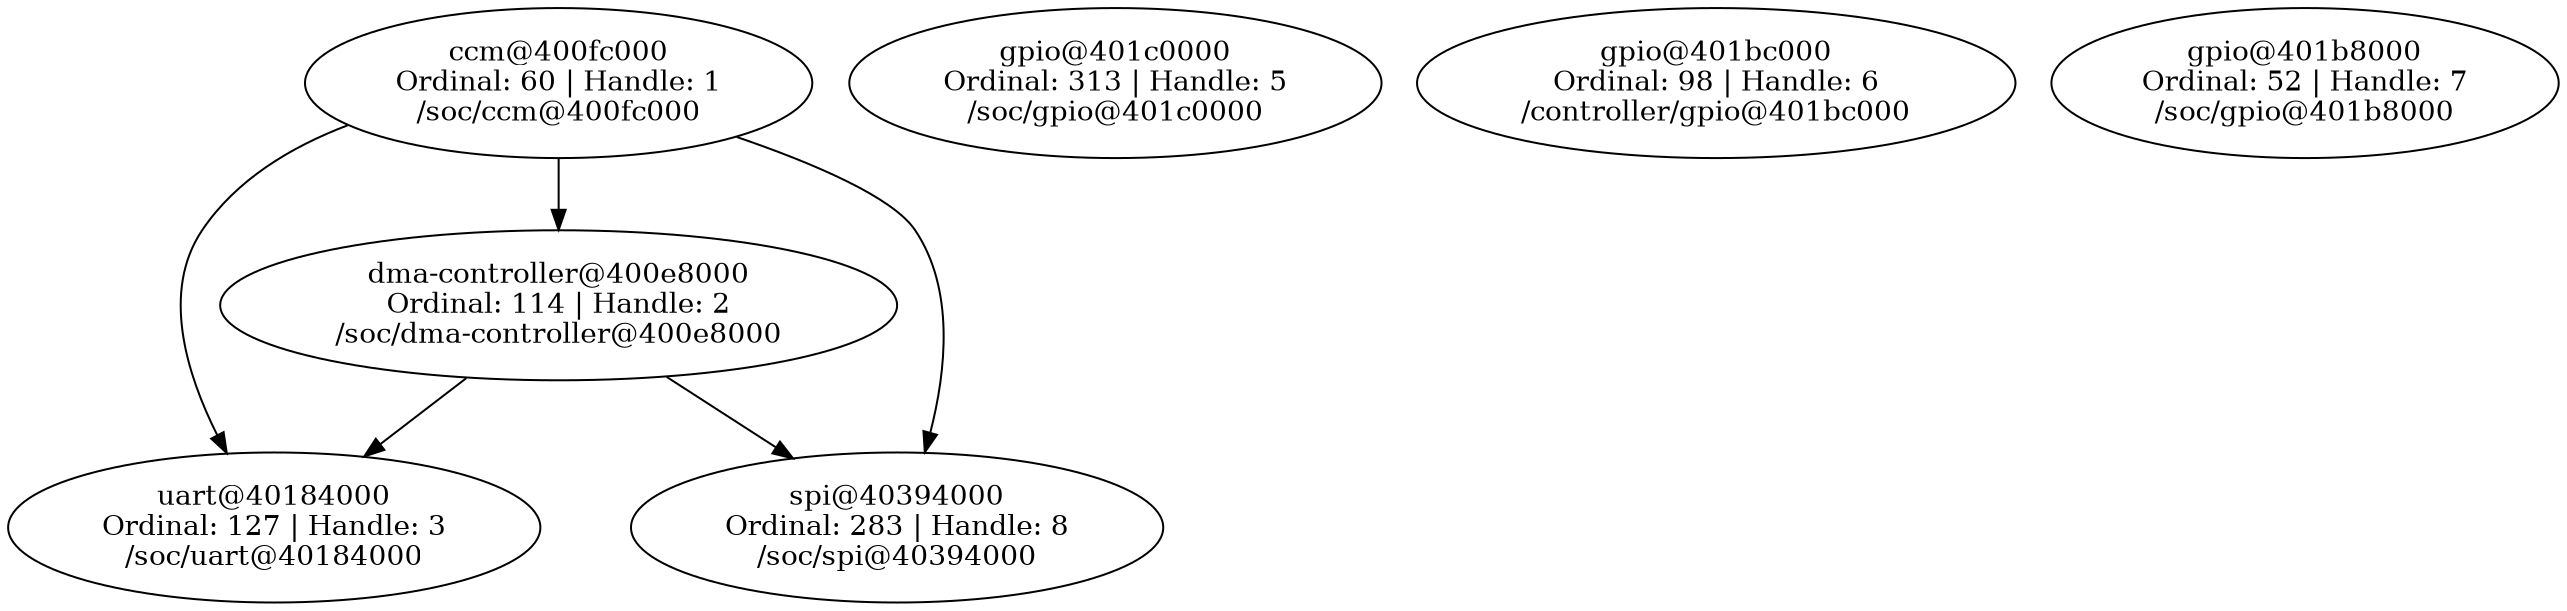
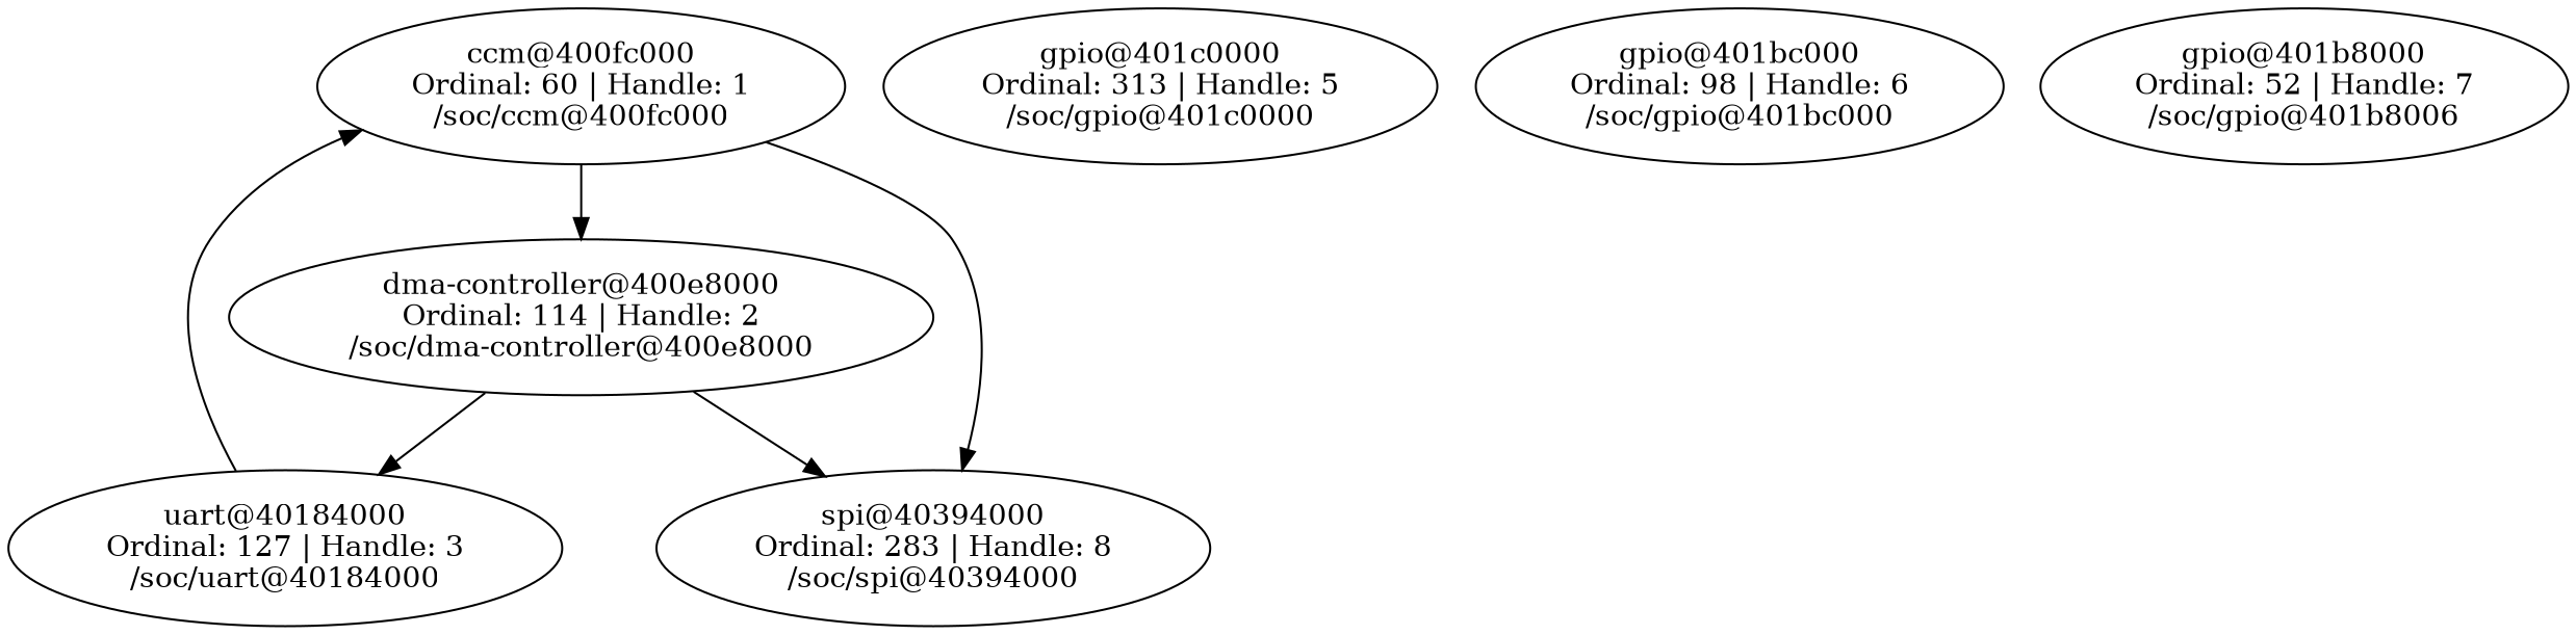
  digraph {
    n1 [label="ccm@400fc000\nOrdinal: 60 | Handle: 1\n/soc/ccm@400fc000"]
    n2 [label="dma-controller@400e8000\nOrdinal: 114 | Handle: 2\n/soc/dma-controller@400e8000"]
    n3 [label="uart@40184000\nOrdinal: 127 | Handle: 3\n/soc/uart@40184000"]
    n4 [label="spi@40394000\nOrdinal: 283 | Handle: 8\n/soc/spi@40394000"]
    n5 [label="gpio@401c0000\nOrdinal: 313 | Handle: 5\n/soc/gpio@401c0000"]
-   n6 [label="gpio@401bc000\nOrdinal: 98 | Handle: 6\n/controller/gpio@401bc000"]
-   n7 [label="gpio@401b8000\nOrdinal: 52 | Handle: 7\n/soc/gpio@401b8000"]
+   n6 [label="gpio@401bc000\nOrdinal: 98 | Handle: 6\n/soc/gpio@401bc000"]
+   n7 [label="gpio@401b8000\nOrdinal: 52 | Handle: 7\n/soc/gpio@401b8006"]
    n1 -> n2
-   n1 -> n3
+   n3 -> n1
    n1 -> n4
    n2 -> n3
    n2 -> n4
  }
